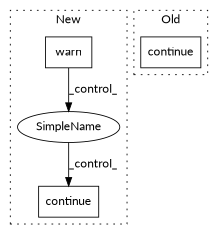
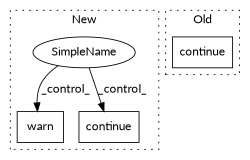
  digraph {
    fontname=Lato
    node [a=18 l=9 shape=box fontname=Lato]
    edge [fontname=Lato]
    n1 [a=32 l="5,1" label=warn s="3214,3258"]
    n2 [a=42 label=SimpleName shape=ellipse l=""]
    n3 [label=continue s=3271]
    n4 [label=continue s=3059]
    subgraph cluster_1 {
      label=New
      style=dotted
      n1
      n2
      n3
    }
    subgraph cluster_2 {
      label=Old
      style=dotted
      n4
    }
-   n1 -> n2 [label=_control_]
+   n2 -> n1 [label=_control_]
    n2 -> n3 [label=_control_]
  }
